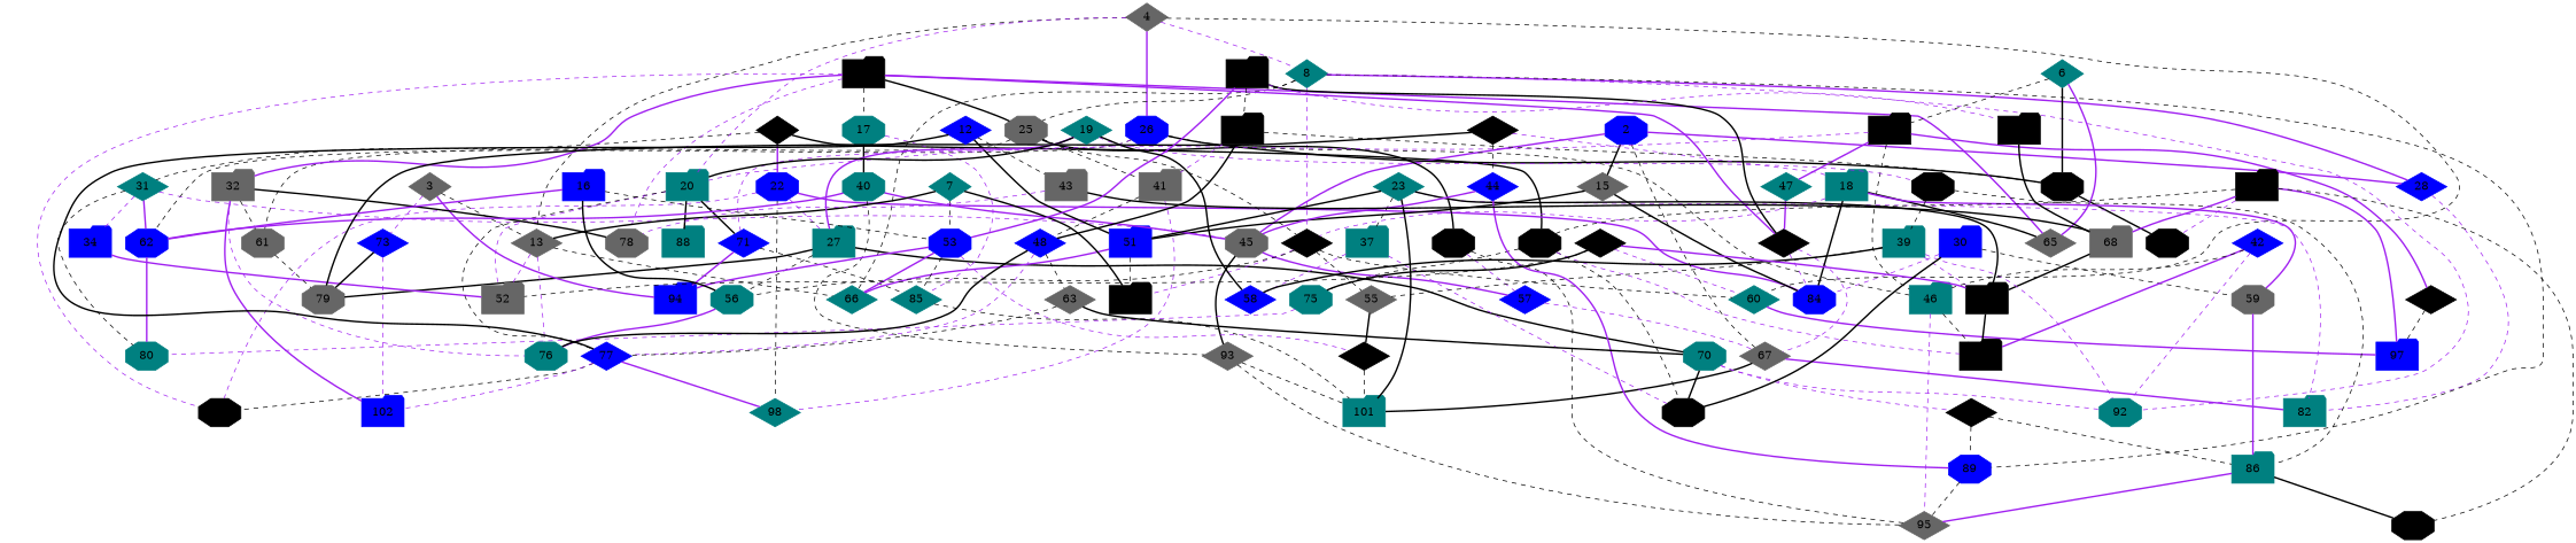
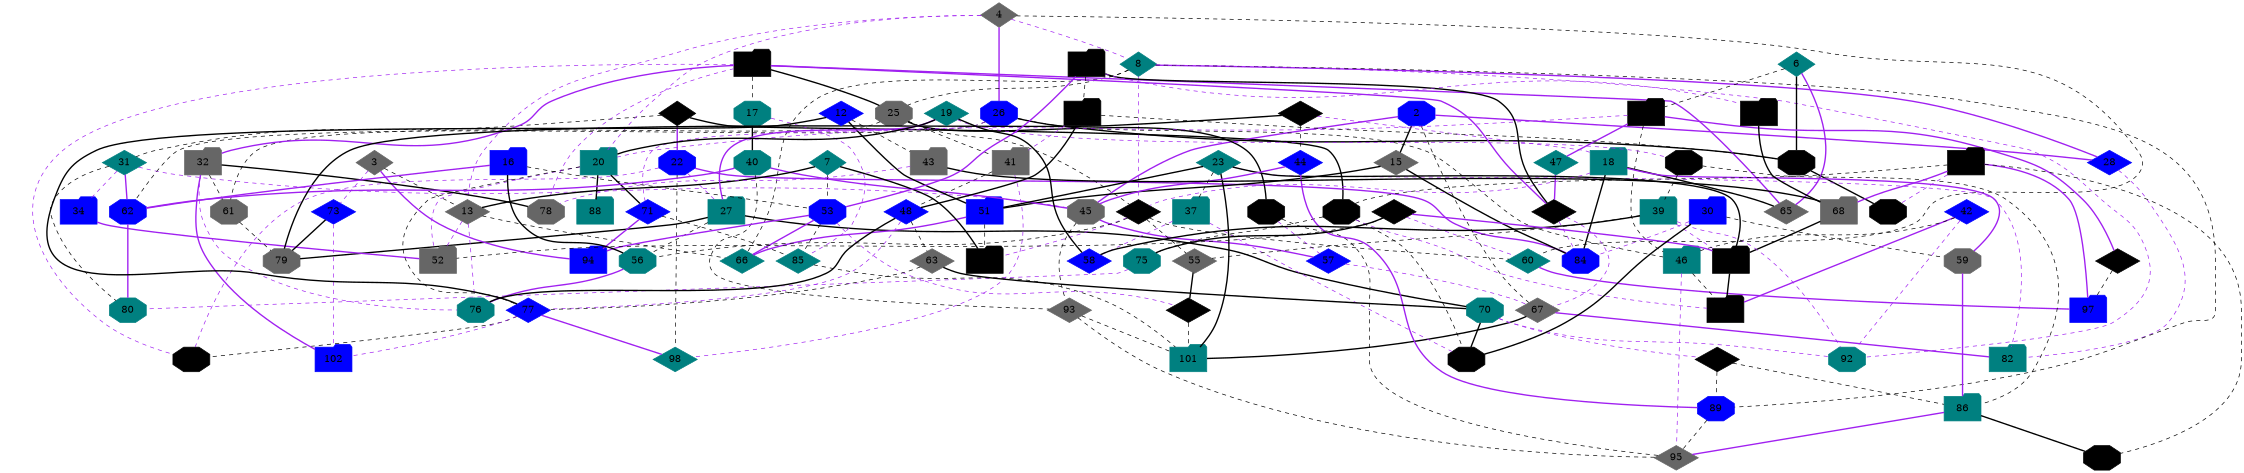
  graph {
    node [color=teal shape=diamond style=filled]
    edge [color=black style=dashed]
    1 [color=black]
    22 [color=blue shape=octagon]
    31
    74 [color=black shape=octagon]
    91 [color=black shape=octagon]
    84 [color=blue shape=octagon]
    27 [shape=folder]
    98
    45 [color=gray40 shape=octagon]
    62 [color=blue shape=octagon]
    34 [color=blue shape=folder]
    80 [shape=octagon]
    75 [shape=octagon]
    96 [color=black shape=octagon]
    100 [color=black shape=folder]
    2 [color=blue shape=octagon]
    15 [color=gray40]
    28 [color=blue]
    67 [color=gray40]
    51 [color=blue shape=folder]
    82 [shape=folder]
    57 [color=blue]
    93 [color=gray40]
    101 [shape=folder]
    3 [color=gray40]
    13 [color=gray40]
    73 [color=blue]
    94 [color=blue shape=folder]
    66
    76 [shape=octagon]
    52 [color=gray40 shape=folder]
    79 [color=gray40 shape=octagon]
    102 [color=blue shape=folder]
    4 [color=gray40]
    8
    20 [shape=folder]
    26 [color=blue shape=octagon]
    60
    25 [color=gray40 shape=octagon]
    49 [color=black]
    89 [color=blue shape=octagon]
    92 [shape=octagon]
    77 [color=blue]
    71 [color=blue]
    88 [shape=folder]
    83 [color=black shape=octagon]
    46 [shape=folder]
    97 [color=blue shape=folder]
    5 [color=black shape=folder]
    17 [shape=octagon]
    32 [color=gray40 shape=folder]
    50 [color=black]
    65 [color=gray40]
    78 [color=gray40 shape=octagon]
    40 [shape=octagon]
    85
    38 [color=black shape=octagon]
    41 [color=gray40 shape=folder]
    61 [color=gray40 shape=octagon]
    6
    10 [color=black shape=folder]
    47
    64 [color=black]
    87 [color=black shape=octagon]
    7
    53 [color=blue shape=octagon]
    69 [color=black shape=folder]
    72 [color=black]
    56 [shape=octagon]
    55 [color=gray40]
    95 [color=gray40]
    23
    37 [shape=folder]
    99 [color=black shape=folder]
    11 [color=black]
    18 [shape=folder]
    44 [color=blue]
    59 [color=gray40 shape=octagon]
    12 [color=blue]
    43 [color=gray40 shape=folder]
    68 [color=gray40 shape=folder]
    14 [color=black shape=folder]
    29 [color=black shape=folder]
    36 [color=black shape=folder]
    48 [color=blue]
    16 [color=blue shape=folder]
    86 [shape=folder]
    19
    35 [color=black shape=octagon]
    58 [color=blue]
    70 [shape=octagon]
    39 [shape=folder]
    21 [color=black shape=folder]
    90 [color=black shape=octagon]
    24 [color=black]
    81 [color=black]
    63 [color=gray40]
    30 [color=blue shape=folder]
    42 [color=blue]
    1 -- 22 [color=purple style=bold]
    1 -- 31
    1 -- 74 [style=bold]
    22 -- 91 [color=purple]
    22 -- 84 [color=purple style=bold]
    22 -- 27 [color=purple]
    22 -- 98
    31 -- 45 [color=purple]
    31 -- 62 [color=purple style=bold]
    31 -- 34 [color=purple]
    31 -- 80
    74 -- 75
    74 -- 96
    74 -- 100 [color=purple]
    27 -- 79 [style=bold]
    27 -- 56
    27 -- 70 [style=bold]
    45 -- 57 [color=purple style=bold]
-   45 -- 93 [style=bold]
+   45 -- 93
    62 -- 80 [color=purple style=bold]
    34 -- 52 [color=purple style=bold]
    75 -- 80 [color=purple]
    2 -- 45 [color=purple style=bold]
    2 -- 15 [style=bold]
    2 -- 28 [color=purple style=bold]
    2 -- 67
    15 -- 84 [style=bold]
    15 -- 51 [style=bold]
    28 -- 82 [color=purple]
    67 -- 82 [color=purple style=bold]
    67 -- 101 [style=bold]
    51 -- 66 [color=purple style=bold]
    51 -- 69
    57 -- 67 [color=purple]
    93 -- 101
    93 -- 95
    3 -- 13
    3 -- 73 [color=purple]
    3 -- 94 [color=purple style=bold]
    13 -- 66
    13 -- 76 [color=purple]
    13 -- 52 [color=purple]
    73 -- 79 [style=bold]
    73 -- 102 [color=purple]
-   4 -- 13
+   4 -- 13 [color=purple]
    4 -- 8 [color=purple]
    4 -- 20 [color=purple]
    4 -- 26 [color=purple style=bold]
    4 -- 60
    8 -- 28 [color=purple style=bold]
    8 -- 66
    8 -- 25
    8 -- 49 [color=purple]
    8 -- 89
    8 -- 92 [color=purple]
    20 -- 52 [color=purple]
    20 -- 77
    20 -- 71 [style=bold]
    20 -- 88 [style=bold]
    26 -- 62
    26 -- 71 [color=purple]
    26 -- 83 [style=bold]
    26 -- 46
    60 -- 97 [color=purple style=bold]
    25 -- 49
    25 -- 38 [style=bold]
    25 -- 41
    25 -- 61
    49 -- 60
    49 -- 69 [color=purple]
    49 -- 56
    49 -- 55
    89 -- 95
    77 -- 91
    77 -- 98 [color=purple style=bold]
    77 -- 102 [color=purple]
    71 -- 94 [color=purple style=bold]
    71 -- 85
    83 -- 87 [style=bold]
    46 -- 100
    46 -- 95 [color=purple]
    5 -- 91 [color=purple]
    5 -- 25 [style=bold]
    5 -- 17
    5 -- 32 [color=purple style=bold]
    5 -- 50 [color=purple style=bold]
    5 -- 65 [color=purple style=bold]
    5 -- 78 [color=purple]
    17 -- 40 [style=bold]
    17 -- 85 [color=purple]
    32 -- 76 [color=purple]
    32 -- 102 [color=purple style=bold]
    32 -- 78 [style=bold]
    32 -- 61
    50 -- 84 [color=purple]
    50 -- 67 [color=purple]
    40 -- 45 [color=purple style=bold]
    40 -- 62 [color=purple style=bold]
    40 -- 93
    85 -- 101
    38 -- 57 [color=purple]
    38 -- 95
    41 -- 98 [color=purple]
    41 -- 48
    61 -- 79
    6 -- 83 [style=bold]
    6 -- 65 [color=purple style=bold]
    6 -- 10
    10 -- 20 [color=purple]
    10 -- 46
    10 -- 47 [color=purple style=bold]
    10 -- 64 [color=purple style=bold]
    47 -- 50 [color=purple style=bold]
    64 -- 97
    7 -- 13 [style=bold]
    7 -- 53
    7 -- 69 [style=bold]
    53 -- 94 [color=purple style=bold]
    53 -- 66 [color=purple style=bold]
    53 -- 85
    53 -- 72 [color=purple]
    72 -- 101
    56 -- 76 [color=purple style=bold]
    55 -- 72 [style=bold]
    23 -- 51 [style=bold]
    23 -- 82 [color=purple]
    23 -- 101 [style=bold]
    23 -- 37
    23 -- 99 [style=bold]
    37 -- 96 [color=purple]
    37 -- 58 [color=purple]
    99 -- 100 [style=bold]
    11 -- 79 [style=bold]
    11 -- 18 [color=purple]
    11 -- 44
    18 -- 84 [style=bold]
    18 -- 49 [color=purple]
    18 -- 65 [style=bold]
    18 -- 59 [color=purple style=bold]
    44 -- 45 [color=purple style=bold]
    44 -- 89 [color=purple style=bold]
    59 -- 86 [color=purple style=bold]
    12 -- 51 [style=bold]
    12 -- 77 [style=bold]
    12 -- 43
    43 -- 78 [color=purple]
    43 -- 68 [style=bold]
    68 -- 99 [style=bold]
    14 -- 50 [style=bold]
    14 -- 53 [color=purple style=bold]
    14 -- 29
    14 -- 36 [color=purple]
    29 -- 83
    29 -- 41 [color=purple]
    29 -- 48 [style=bold]
    36 -- 68 [style=bold]
    48 -- 76 [style=bold]
    48 -- 77 [color=purple]
    48 -- 63
    16 -- 62 [color=purple style=bold]
    16 -- 53
    16 -- 56 [style=bold]
    86 -- 95 [color=purple style=bold]
    86 -- 90 [style=bold]
    19 -- 27 [color=purple style=bold]
    19 -- 20 [style=bold]
    19 -- 35 [color=purple]
    19 -- 58 [style=bold]
    35 -- 86
    35 -- 39
    70 -- 96 [style=bold]
    70 -- 92 [color=purple]
    70 -- 81 [color=purple]
    39 -- 92 [color=purple]
    39 -- 55
    39 -- 99 [color=purple]
    39 -- 58 [style=bold]
    21 -- 74
    21 -- 97 [color=purple style=bold]
    21 -- 87 [color=purple]
    21 -- 68 [color=purple style=bold]
    21 -- 90
    24 -- 75 [style=bold]
    24 -- 52
    24 -- 60 [color=purple]
    24 -- 99 [color=purple style=bold]
    81 -- 89
    81 -- 86
    63 -- 77
    63 -- 70 [style=bold]
    30 -- 84 [color=purple]
    30 -- 96 [style=bold]
    30 -- 59
    42 -- 100 [color=purple style=bold]
    42 -- 92 [color=purple]
    42 -- 46
  }
